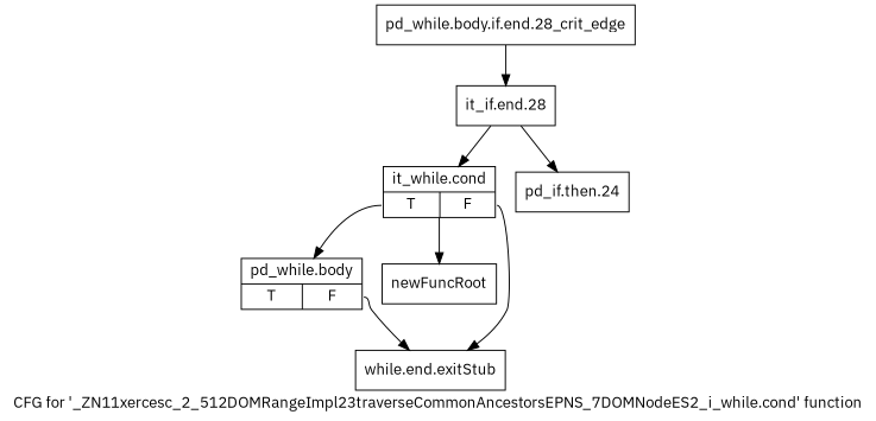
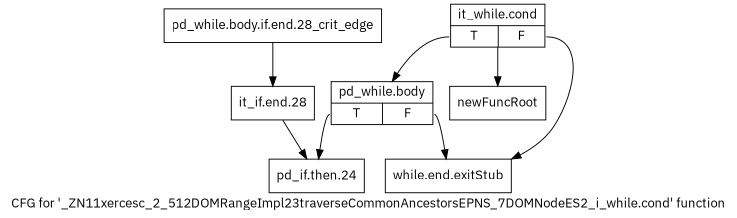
  digraph {
    fontname="IBM Plex Sans"
    label="CFG for '_ZN11xercesc_2_512DOMRangeImpl23traverseCommonAncestorsEPNS_7DOMNodeES2_i_while.cond' function"
    node [fontname="IBM Plex Sans" shape=record]
    edge [fontname="IBM Plex Sans"]
    n1 [label="{newFuncRoot}"]
    n2 [label="{it_while.cond|{<s0>T|<s1>F}}"]
    n3 [label="{while.end.exitStub}"]
    n4 [label="{pd_while.body|{<s0>T|<s1>F}}"]
    n5 [label="{pd_if.then.24}"]
    n6 [label="{pd_while.body.if.end.28_crit_edge}"]
    n7 [label="{it_if.end.28}"]
    n2 -> n1
    n2 -> n3 [tailport=s1]
    n2 -> n4 [tailport=s0]
    n4 -> n3 [tailport=s1]
+   n4 -> n5 [tailport=s0]
    n6 -> n7
-   n7 -> n2
    n7 -> n5
  }
